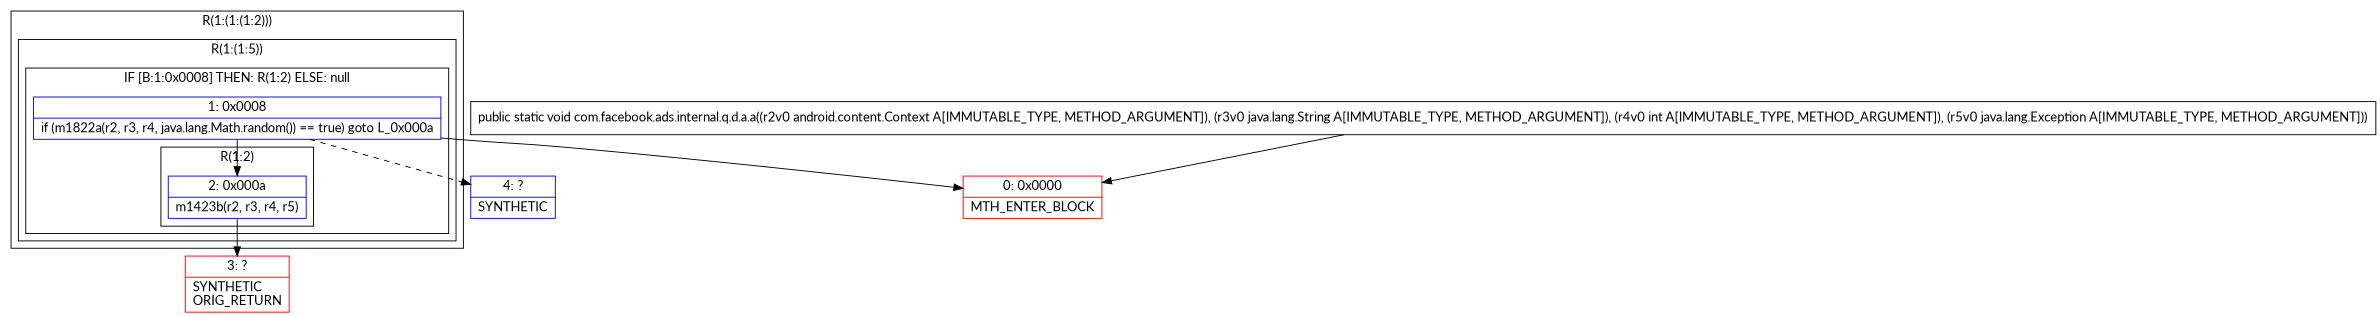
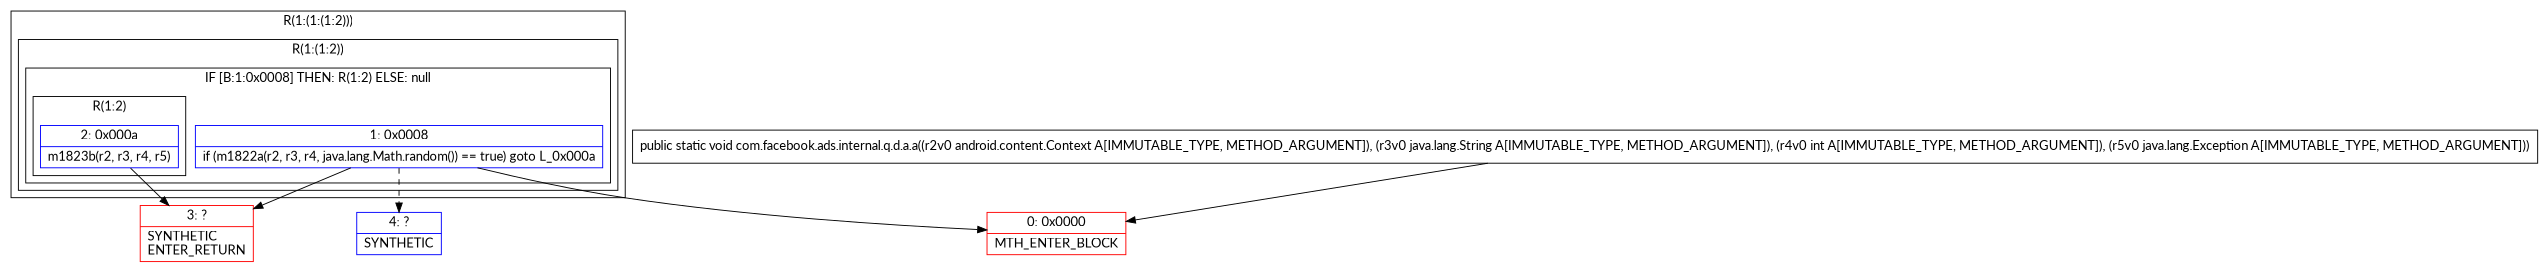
  digraph {
    fontname=Lato
    node [color=blue fontname=Lato shape=record]
    edge [fontname=Lato]
-   n1 [label="{2\:\ 0x000a|m1423b(r2, r3, r4, r5)\l}"]
+   n1 [label="{2\:\ 0x000a|m1823b(r2, r3, r4, r5)\l}"]
    n2 [label="{1\:\ 0x0008|if (m1822a(r2, r3, r4, java.lang.Math.random()) == true) goto L_0x000a\l}"]
-   n3 [color=red label="{3\:\ ?|SYNTHETIC\lORIG_RETURN\l}"]
+   n3 [color=red label="{3\:\ ?|SYNTHETIC\lENTER_RETURN\l}"]
    n4 [label="{4\:\ ?|SYNTHETIC\l}"]
    n5 [color=red label="{0\:\ 0x0000|MTH_ENTER_BLOCK\l}"]
    n6 [label="{public static void com.facebook.ads.internal.q.d.a.a((r2v0 android.content.Context A[IMMUTABLE_TYPE, METHOD_ARGUMENT]), (r3v0 java.lang.String A[IMMUTABLE_TYPE, METHOD_ARGUMENT]), (r4v0 int A[IMMUTABLE_TYPE, METHOD_ARGUMENT]), (r5v0 java.lang.Exception A[IMMUTABLE_TYPE, METHOD_ARGUMENT])) }" color=""]
    subgraph cluster_1 {
      label="R(1:(1:(1:2)))"
      subgraph cluster_2 {
-       label="R(1:(1:5))"
+       label="R(1:(1:2))"
        subgraph cluster_3 {
          label="IF [B:1:0x0008] THEN: R(1:2) ELSE: null"
          n2
          subgraph cluster_4 {
            label="R(1:2)"
            n1
          }
        }
      }
    }
    n1 -> n3
-   n2 -> n1
+   n2 -> n3
    n2 -> n4 [style=dashed]
    n2 -> n5
    n6 -> n5
  }
